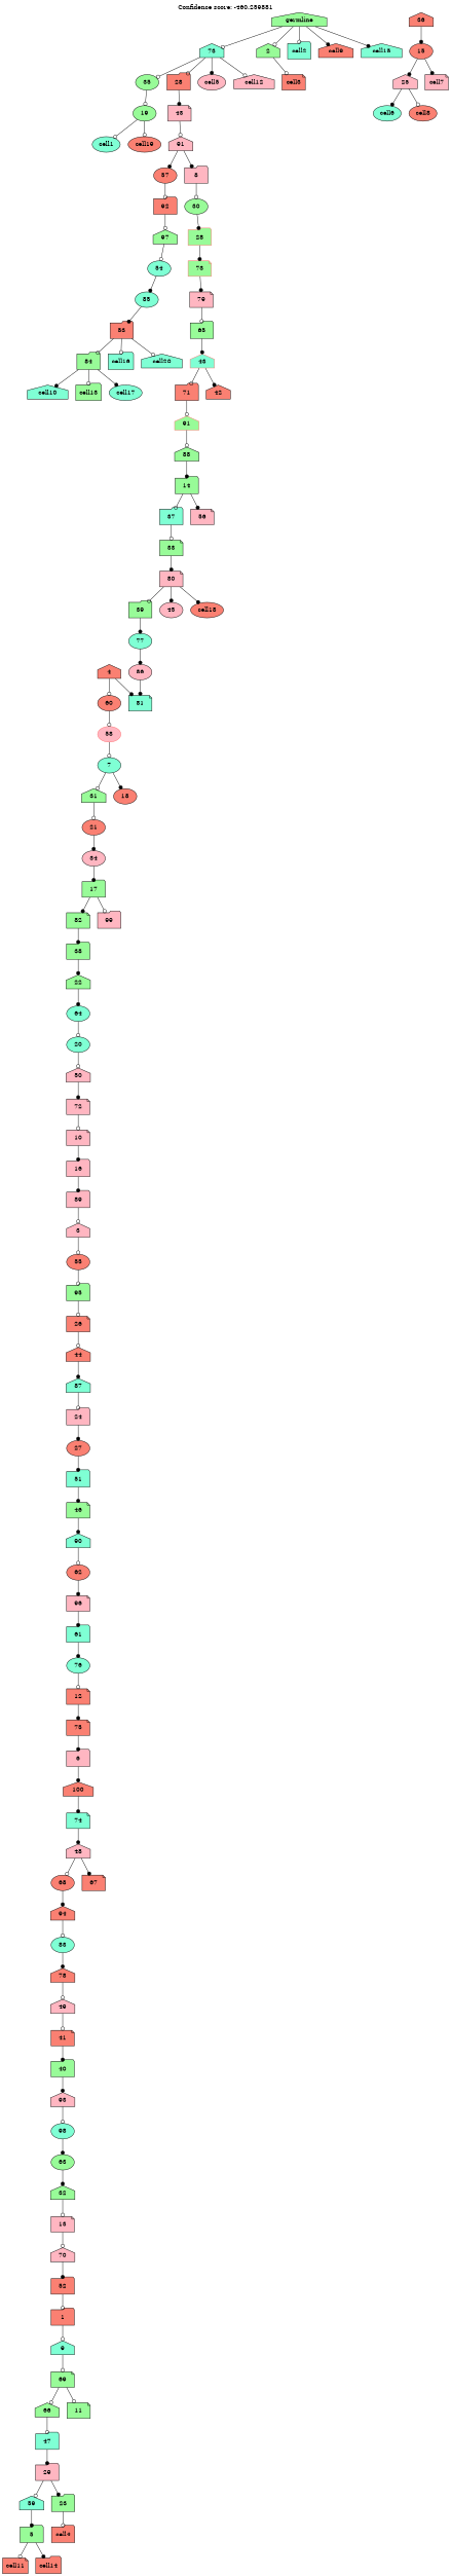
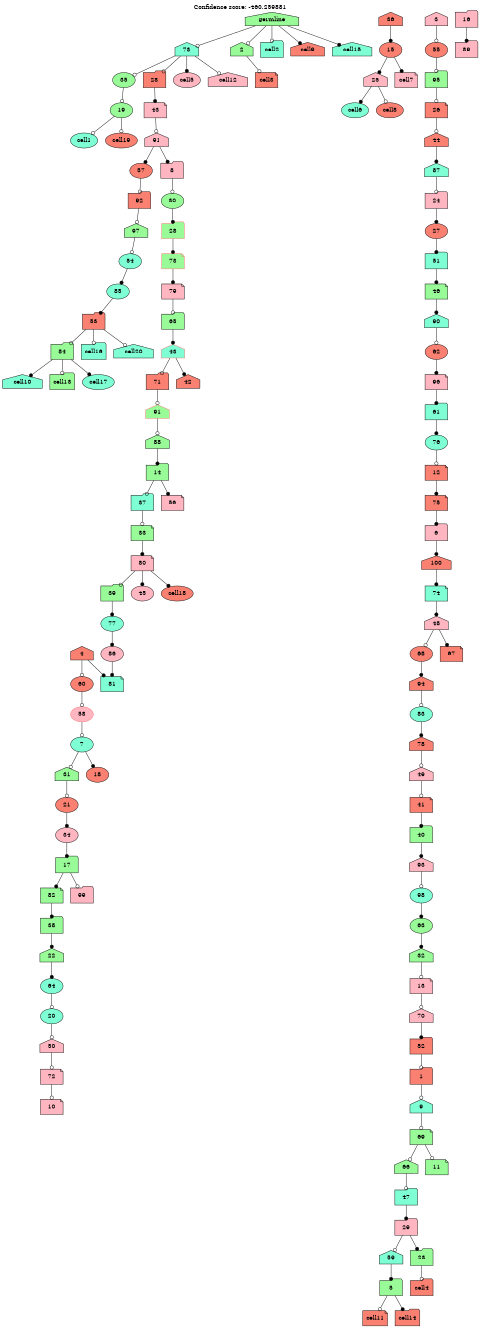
  digraph {
    label="Confidence score: -460.259881"
    labelloc=t
    node [fillcolor=salmon shape=house style=filled]
    edge [arrowhead=dot]
    n1 [fillcolor=palegreen label=35 shape=ellipse]
    n2 [fillcolor=palegreen label=19 shape=ellipse]
    cell1 [fillcolor=aquamarine shape=ellipse]
    cell19 [shape=ellipse]
    n5 [label=53 shape=folder]
    n6 [fillcolor=palegreen label=84 shape=folder]
    cell16 [fillcolor=aquamarine shape=folder]
    cell20 [fillcolor=aquamarine]
    cell10 [fillcolor=aquamarine]
    cell13 [fillcolor=palegreen shape=folder]
    cell17 [fillcolor=aquamarine shape=ellipse]
    n12 [fillcolor=aquamarine label=85 shape=ellipse]
    n13 [fillcolor=aquamarine label=54 shape=ellipse]
    n14 [fillcolor=palegreen label=97]
    n15 [label=92 shape=folder]
    n16 [label=57 shape=ellipse]
    n17 [label=15 shape=ellipse]
    n18 [fillcolor=lightpink label=25]
    cell7 [fillcolor=lightpink shape=note]
    cell6 [fillcolor=aquamarine shape=ellipse]
    cell8 [shape=ellipse]
    n22 [label=36]
    n23 [fillcolor=aquamarine label=59]
    n24 [fillcolor=palegreen label=5 shape=folder]
    cell11 [shape=note]
    cell14 [shape=folder]
    n27 [fillcolor=lightpink label=29 shape=folder]
    n28 [fillcolor=palegreen label=23 shape=folder]
    cell4 [shape=folder]
    n30 [fillcolor=aquamarine label=47 shape=folder]
    n31 [fillcolor=palegreen label=66]
    n32 [fillcolor=palegreen label=69 shape=note]
    n33 [fillcolor=palegreen label=11 shape=note]
    n34 [fillcolor=aquamarine label=9]
    n35 [label=1 shape=folder]
    n36 [label=52 shape=folder]
    n37 [fillcolor=lightpink label=70]
    n38 [fillcolor=lightpink label=13 shape=note]
    n39 [fillcolor=palegreen label=32]
    n40 [fillcolor=palegreen label=63 shape=ellipse]
    n41 [fillcolor=aquamarine label=98 shape=ellipse]
    n42 [fillcolor=lightpink label=93]
    n43 [fillcolor=palegreen label=40 shape=folder]
    n44 [label=41 shape=note]
    n45 [fillcolor=lightpink label=49]
    n46 [label=78]
    n47 [fillcolor=aquamarine label=83 shape=ellipse]
    n48 [label=94]
    n49 [label=68 shape=ellipse]
    n50 [fillcolor=lightpink label=48]
    n51 [label=67 shape=note]
    n52 [fillcolor=aquamarine label=74 shape=note]
    n53 [label=100]
    n54 [fillcolor=lightpink label=6 shape=folder]
    n55 [label=75 shape=note]
    n56 [label=12 shape=note]
    n57 [fillcolor=aquamarine label=76 shape=ellipse]
    n58 [fillcolor=aquamarine label=61 shape=folder]
    n59 [fillcolor=lightpink label=96 shape=note]
    n60 [label=62 shape=ellipse]
    n61 [fillcolor=aquamarine label=90]
    n62 [fillcolor=palegreen label=46 shape=note]
    n63 [fillcolor=aquamarine label=51 shape=folder]
    n64 [label=27 shape=ellipse]
    n65 [fillcolor=lightpink label=24 shape=folder]
    n66 [fillcolor=aquamarine label=87]
    n67 [label=44]
    n68 [label=26 shape=note]
    n69 [fillcolor=palegreen label=95 shape=folder]
    n70 [label=55 shape=ellipse]
    n71 [fillcolor=lightpink label=3]
    n72 [fillcolor=lightpink label=89 shape=folder]
    n73 [fillcolor=lightpink label=16 shape=folder]
    n74 [fillcolor=lightpink label=10 shape=note]
    n75 [fillcolor=lightpink label=72 shape=note]
    n76 [fillcolor=lightpink label=50]
    n77 [fillcolor=aquamarine label=20 shape=ellipse]
    n78 [fillcolor=aquamarine label=64 shape=ellipse]
    n79 [fillcolor=palegreen label=22]
    n80 [fillcolor=palegreen label=38 shape=folder]
    n81 [fillcolor=palegreen label=82 shape=note]
    n82 [fillcolor=palegreen label=17 shape=folder]
    n83 [fillcolor=lightpink label=99 shape=folder]
    n84 [fillcolor=lightpink label=34 shape=ellipse]
    n85 [label=21 shape=ellipse]
    n86 [fillcolor=palegreen label=31]
    n87 [fillcolor=aquamarine label=7 shape=ellipse]
    n88 [label=18 shape=ellipse]
    n89 [color=indianred1 fillcolor=lightpink label=58 shape=ellipse]
    n90 [label=60 shape=ellipse]
    n91 [label=4]
    n92 [fillcolor=aquamarine label=81 shape=note]
    n93 [fillcolor=lightpink label=86 shape=ellipse]
    n94 [fillcolor=aquamarine label=77 shape=ellipse]
    n95 [fillcolor=palegreen label=39 shape=folder]
    n96 [fillcolor=lightpink label=80 shape=note]
    n97 [fillcolor=lightpink label=45 shape=ellipse]
    cell18 [shape=ellipse]
    n99 [fillcolor=palegreen label=33 shape=note]
    n100 [fillcolor=aquamarine label=37 shape=folder]
    n101 [fillcolor=palegreen label=14 shape=folder]
    n102 [fillcolor=lightpink label=56 shape=note]
    n103 [fillcolor=palegreen label=88]
    n104 [color=indianred1 fillcolor=palegreen label=91]
    n105 [label=71 shape=folder]
    n106 [color=indianred1 fillcolor=aquamarine label=43]
    n107 [label=42]
    n108 [fillcolor=palegreen label=65 shape=folder]
    n109 [fillcolor=lightpink label=79 shape=note]
    n110 [color=indianred1 fillcolor=palegreen label=73 shape=note]
    n111 [color=indianred1 fillcolor=palegreen label=28 shape=folder]
    n112 [fillcolor=palegreen label=30 shape=ellipse]
    n113 [fillcolor=lightpink label=8 shape=folder]
    n114 [fillcolor=lightpink label=91]
    n115 [fillcolor=lightpink label=43 shape=note]
    n116 [label=28 shape=folder]
    n117 [fillcolor=aquamarine label=73]
    cell5 [fillcolor=lightpink shape=ellipse]
    cell12 [fillcolor=lightpink]
    n120 [fillcolor=palegreen label=germline]
    n121 [fillcolor=palegreen label=2]
    cell2 [fillcolor=aquamarine shape=folder]
    cell9
    cell15 [fillcolor=aquamarine]
    cell3 [shape=note]
    n1 -> n2 [arrowhead=odot]
    n2 -> cell1 [arrowhead=odot]
    n2 -> cell19 [arrowhead=odot]
    n5 -> n6 [arrowhead=odot]
    n5 -> cell16 [arrowhead=odot]
    n5 -> cell20 [arrowhead=odot]
    n6 -> cell10
    n6 -> cell13 [arrowhead=odot]
    n6 -> cell17
    n12 -> n5
    n13 -> n12
    n14 -> n13 [arrowhead=odot]
    n15 -> n14 [arrowhead=odot]
    n16 -> n15 [arrowhead=odot]
    n17 -> n18
    n17 -> cell7
    n18 -> cell6
    n18 -> cell8 [arrowhead=odot]
    n22 -> n17
    n23 -> n24
    n24 -> cell11 [arrowhead=odot]
    n24 -> cell14
    n27 -> n23 [arrowhead=odot]
    n27 -> n28
    n28 -> cell4 [arrowhead=odot]
    n30 -> n27
    n31 -> n30 [arrowhead=odot]
    n32 -> n31 [arrowhead=odot]
    n32 -> n33 [arrowhead=odot]
    n34 -> n32 [arrowhead=odot]
    n35 -> n34 [arrowhead=odot]
    n36 -> n35 [arrowhead=odot]
    n37 -> n36
    n38 -> n37 [arrowhead=odot]
    n39 -> n38 [arrowhead=odot]
    n40 -> n39
    n41 -> n40
    n42 -> n41 [arrowhead=odot]
    n43 -> n42
    n44 -> n43
    n45 -> n44 [arrowhead=odot]
    n46 -> n45 [arrowhead=odot]
    n47 -> n46
    n48 -> n47 [arrowhead=odot]
    n49 -> n48
    n50 -> n49 [arrowhead=odot]
    n50 -> n51
    n52 -> n50
    n53 -> n52
    n54 -> n53
    n55 -> n54
    n56 -> n55
    n57 -> n56 [arrowhead=odot]
    n58 -> n57
    n59 -> n58
    n60 -> n59
    n61 -> n60 [arrowhead=odot]
    n62 -> n61
    n63 -> n62
    n64 -> n63
    n65 -> n64
    n66 -> n65 [arrowhead=odot]
    n67 -> n66
    n68 -> n67 [arrowhead=odot]
    n69 -> n68 [arrowhead=odot]
    n70 -> n69 [arrowhead=odot]
    n71 -> n70 [arrowhead=odot]
-   n72 -> n71 [arrowhead=odot]
    n73 -> n72
-   n74 -> n73
    n75 -> n74 [arrowhead=odot]
-   n76 -> n75
+   n76 -> n75 [arrowhead=odot]
    n77 -> n76 [arrowhead=odot]
    n78 -> n77 [arrowhead=odot]
    n79 -> n78
    n80 -> n79
    n81 -> n80
    n82 -> n81
    n82 -> n83 [arrowhead=odot]
    n84 -> n82
    n85 -> n84
    n86 -> n85 [arrowhead=odot]
    n87 -> n86 [arrowhead=odot]
    n87 -> n88
    n89 -> n87 [arrowhead=odot]
    n90 -> n89 [arrowhead=odot]
    n91 -> n90 [arrowhead=odot]
    n91 -> n92
    n93 -> n92
    n94 -> n93
    n95 -> n94
    n96 -> n95 [arrowhead=odot]
    n96 -> n97
    n96 -> cell18
    n99 -> n96
    n100 -> n99 [arrowhead=odot]
    n101 -> n100 [arrowhead=odot]
    n101 -> n102
    n103 -> n101
    n104 -> n103 [arrowhead=odot]
    n105 -> n104 [arrowhead=odot]
    n106 -> n105 [arrowhead=odot]
    n106 -> n107
    n108 -> n106
    n109 -> n108 [arrowhead=odot]
    n110 -> n109
    n111 -> n110
    n112 -> n111
    n113 -> n112 [arrowhead=odot]
    n114 -> n16
    n114 -> n113
    n115 -> n114 [arrowhead=odot]
    n116 -> n115
    n117 -> n1 [arrowhead=odot]
    n117 -> n116 [arrowhead=odot]
    n117 -> cell5
    n117 -> cell12 [arrowhead=odot]
    n120 -> n117 [arrowhead=odot]
    n120 -> n121 [arrowhead=odot]
    n120 -> cell2 [arrowhead=odot]
    n120 -> cell9
    n120 -> cell15
    n121 -> cell3 [arrowhead=odot]
  }
